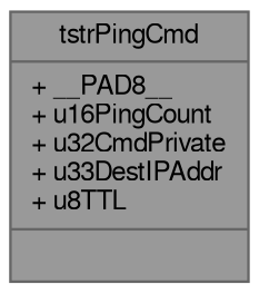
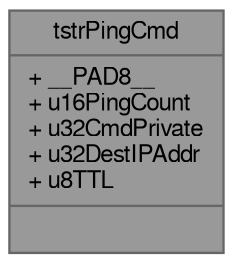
  digraph {
-   n1 [color=gray40 fillcolor=grey60 fontcolor=black fontname=FreeSans fontsize=10 height=0.2 label="{tstrPingCmd\n|+ __PAD8__\l+ u16PingCount\l+ u32CmdPrivate\l+ u33DestIPAddr\l+ u8TTL\l|}" shape=record style=filled width=0.4]
+   n1 [color=gray40 fillcolor=grey60 fontcolor=black fontname=FreeSans fontsize=10 height=0.2 label="{tstrPingCmd\n|+ __PAD8__\l+ u16PingCount\l+ u32CmdPrivate\l+ u32DestIPAddr\l+ u8TTL\l|}" shape=record style=filled width=0.4]
  }
